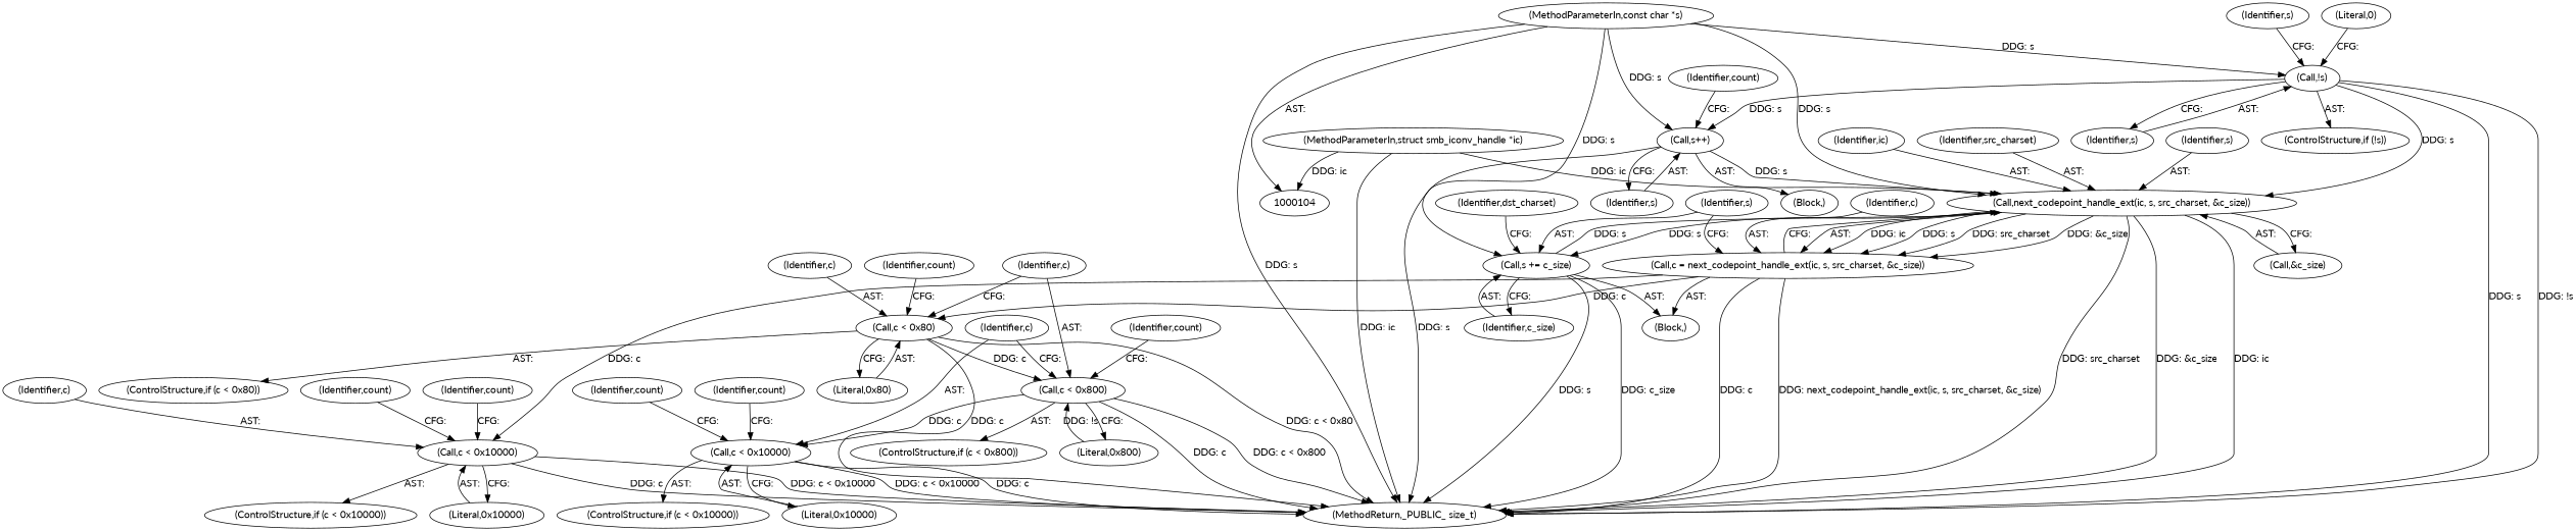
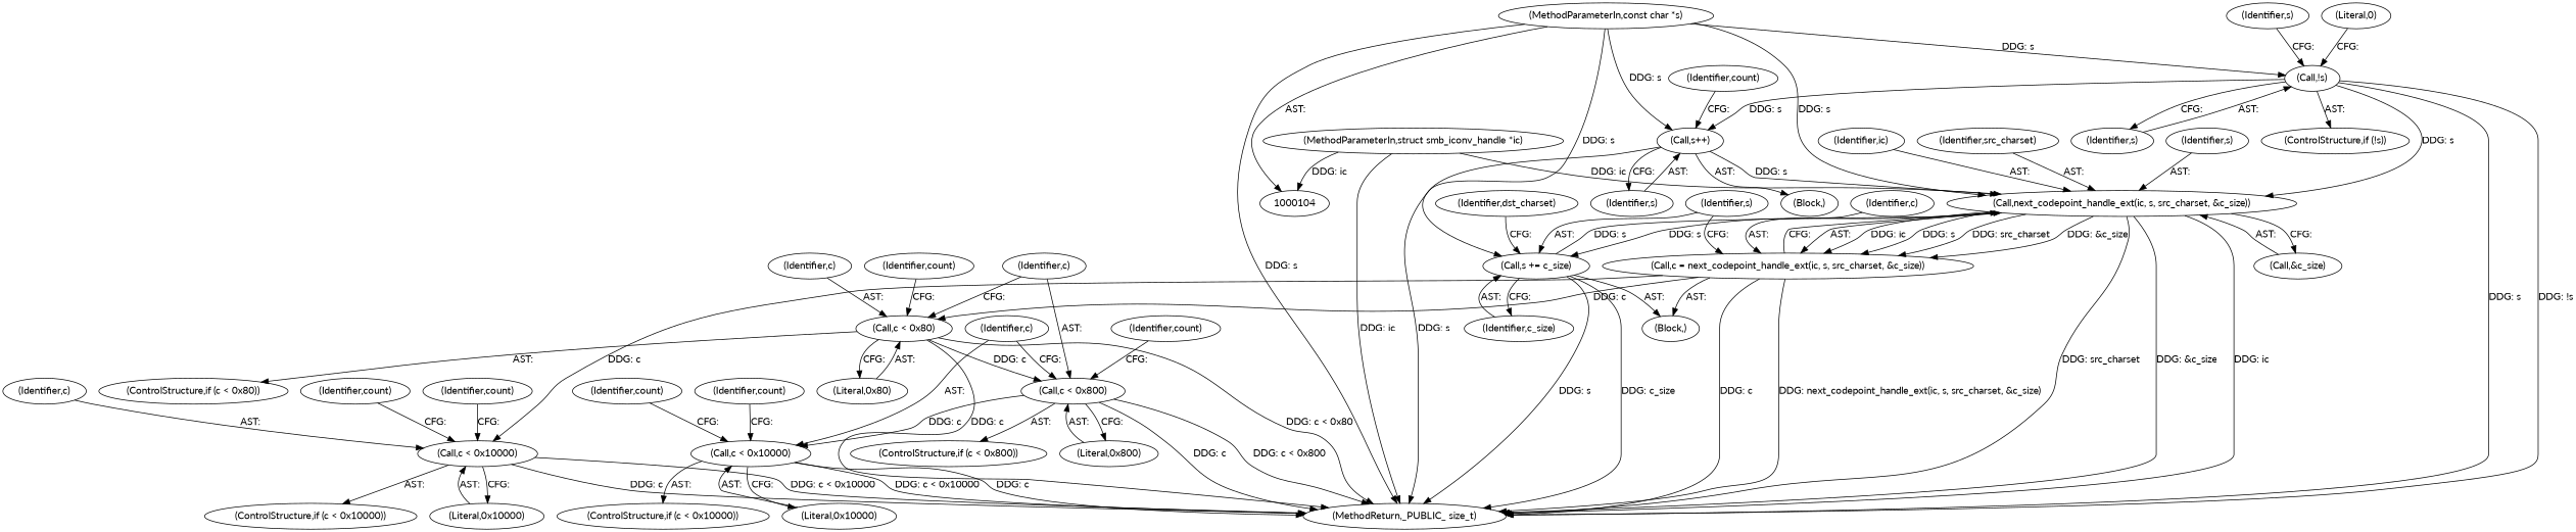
  digraph {
    fontname=Lato
    node [fontname=Lato]
    edge [fontname=Lato]
    n1 [label="(Call,next_codepoint_handle_ext(ic, s, src_charset, &c_size))"]
    n2 [label="(Call,s += c_size)"]
    n3 [label="(Call,c = next_codepoint_handle_ext(ic, s, src_charset, &c_size))"]
    n4 [label="(Call,&c_size)"]
    n5 [label="(MethodReturn,_PUBLIC_ size_t)"]
    n6 [label="(Block,)"]
    n7 [label="(Identifier,c_size)"]
    n8 [label="(Call,c < 0x10000)"]
    n9 [label="(Call,c < 0x80)"]
    n10 [label="(MethodParameterIn,struct smb_iconv_handle *ic)"]
    1000104
    n12 [label="(Call,s++)"]
    n13 [label="(Block,)"]
    n14 [label="(Identifier,s)"]
    n15 [label="(Call,!s)"]
    n16 [label="(ControlStructure,if (!s))"]
    n17 [label="(Identifier,s)"]
    n18 [label="(MethodParameterIn,const char *s)"]
    n19 [label="(Literal,0x10000)"]
    n20 [label="(ControlStructure,if (c < 0x10000))"]
    n21 [label="(Call,c < 0x800)"]
    n22 [label="(Literal,0x80)"]
    n23 [label="(ControlStructure,if (c < 0x80))"]
    n24 [label="(Call,c < 0x10000)"]
    n25 [label="(Literal,0x800)"]
    n26 [label="(ControlStructure,if (c < 0x800))"]
    n27 [label="(Literal,0x10000)"]
    n28 [label="(ControlStructure,if (c < 0x10000))"]
    n29 [label="(Identifier,count)"]
    n30 [label="(Identifier,s)"]
    n31 [label="(Identifier,count)"]
    n32 [label="(Identifier,c)"]
    n33 [label="(Identifier,ic)"]
    n34 [label="(Identifier,c)"]
    n35 [label="(Identifier,src_charset)"]
    n36 [label="(Identifier,count)"]
    n37 [label="(Identifier,count)"]
    n38 [label="(Identifier,count)"]
    n39 [label="(Identifier,s)"]
    n40 [label="(Identifier,c)"]
    n41 [label="(Identifier,c)"]
    n42 [label="(Literal,0)"]
    n43 [label="(Identifier,s)"]
    n44 [label="(Identifier,count)"]
    n45 [label="(Identifier,count)"]
    n46 [label="(Identifier,dst_charset)"]
    n47 [label="(Identifier,c)"]
    n1 -> n2 [label="DDG: s"]
    n1 -> n3 [label="AST: "]
    n1 -> n3 [label="DDG: ic"]
    n1 -> n3 [label="DDG: s"]
    n1 -> n3 [label="DDG: src_charset"]
    n1 -> n3 [label="DDG: &c_size"]
    n1 -> n4 [label="CFG: "]
    n1 -> n5 [label="DDG: src_charset"]
    n1 -> n5 [label="DDG: &c_size"]
    n1 -> n5 [label="DDG: ic"]
    n2 -> n1 [label="DDG: s"]
    n2 -> n5 [label="DDG: s"]
    n2 -> n5 [label="DDG: c_size"]
    n2 -> n6 [label="AST: "]
    n2 -> n7 [label="CFG: "]
    n3 -> n1 [label="CFG: "]
    n3 -> n5 [label="DDG: c"]
    n3 -> n5 [label="DDG: next_codepoint_handle_ext(ic, s, src_charset, &c_size)"]
    n3 -> n6 [label="AST: "]
    n3 -> n8 [label="DDG: c"]
    n3 -> n9 [label="DDG: c"]
    n4 -> n1 [label="AST: "]
    n7 -> n2 [label="AST: "]
    n8 -> n5 [label="DDG: c"]
    n8 -> n5 [label="DDG: c < 0x10000"]
    n8 -> n19 [label="CFG: "]
    n8 -> n20 [label="AST: "]
    n9 -> n5 [label="DDG: c"]
    n9 -> n5 [label="DDG: c < 0x80"]
    n9 -> n21 [label="DDG: c"]
    n9 -> n22 [label="CFG: "]
    n9 -> n23 [label="AST: "]
    n10 -> n1 [label="DDG: ic"]
    n10 -> n5 [label="DDG: ic"]
    n10 -> 1000104 [label="DDG: ic"]
    n12 -> n1 [label="DDG: s"]
    n12 -> n5 [label="DDG: s"]
    n12 -> n13 [label="AST: "]
    n12 -> n14 [label="CFG: "]
    n14 -> n12 [label="AST: "]
    n15 -> n1 [label="DDG: s"]
    n15 -> n5 [label="DDG: s"]
    n15 -> n5 [label="DDG: !s"]
    n15 -> n12 [label="DDG: s"]
    n15 -> n16 [label="AST: "]
    n15 -> n17 [label="CFG: "]
    n17 -> n15 [label="AST: "]
    n18 -> n1 [label="DDG: s"]
    n18 -> n2 [label="DDG: s"]
    n18 -> n5 [label="DDG: s"]
    n18 -> 1000104 [label="AST: "]
    n18 -> n12 [label="DDG: s"]
    n18 -> n15 [label="DDG: s"]
    n19 -> n8 [label="AST: "]
    n21 -> n5 [label="DDG: c"]
    n21 -> n5 [label="DDG: c < 0x800"]
    n21 -> n24 [label="DDG: c"]
    n21 -> n25 [label="CFG: "]
    n21 -> n26 [label="AST: "]
    n22 -> n9 [label="AST: "]
    n24 -> n5 [label="DDG: c < 0x10000"]
    n24 -> n5 [label="DDG: c"]
    n24 -> n27 [label="CFG: "]
    n24 -> n28 [label="AST: "]
-   n25 -> n21 [label="DDG: !s"]
+   n25 -> n21 [label="AST: "]
    n27 -> n24 [label="AST: "]
    n29 -> n9 [label="CFG: "]
    n30 -> n2 [label="AST: "]
    n30 -> n3 [label="CFG: "]
    n31 -> n21 [label="CFG: "]
    n32 -> n21 [label="CFG: "]
    n32 -> n24 [label="AST: "]
    n33 -> n1 [label="AST: "]
    n34 -> n3 [label="AST: "]
    n35 -> n1 [label="AST: "]
    n36 -> n24 [label="CFG: "]
    n37 -> n12 [label="CFG: "]
    n38 -> n8 [label="CFG: "]
    n39 -> n1 [label="AST: "]
    n40 -> n9 [label="AST: "]
    n41 -> n9 [label="CFG: "]
    n41 -> n21 [label="AST: "]
    n42 -> n15 [label="CFG: "]
    n43 -> n15 [label="CFG: "]
    n44 -> n8 [label="CFG: "]
    n45 -> n24 [label="CFG: "]
    n46 -> n2 [label="CFG: "]
    n47 -> n8 [label="AST: "]
  }
